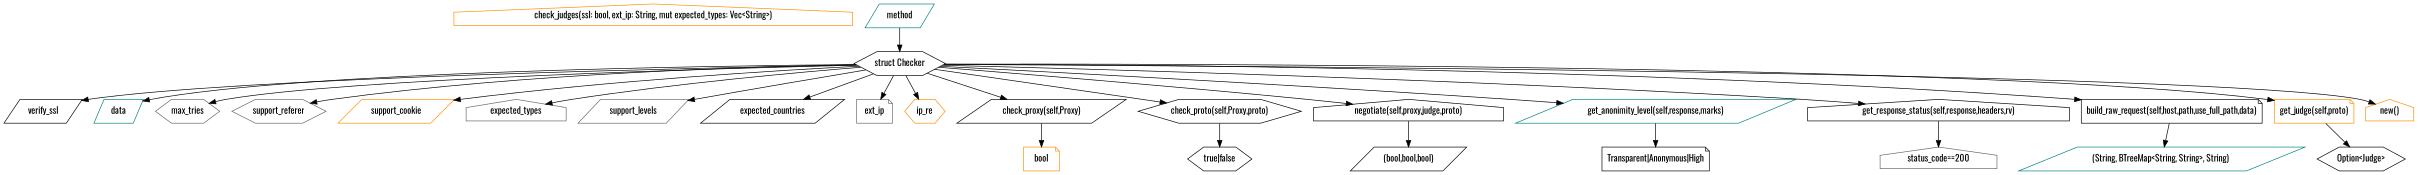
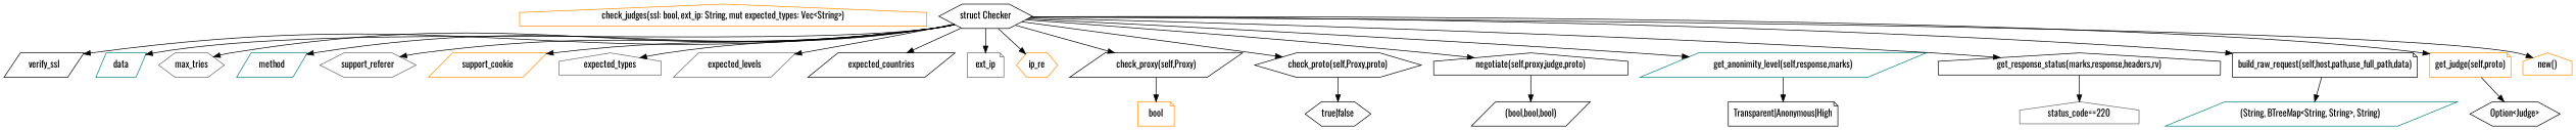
  digraph {
    fontname=Oswald
    rankdir=TB
    node [color=black fontname=Oswald shape=parallelogram]
    edge [fontname=Oswald]
    n1 [color=darkorange label="check_judges(ssl: bool, ext_ip: String, mut expected_types: Vec<String>)" shape=house]
    n2 [label="struct Checker" shape=hexagon]
    verify_ssl
    n4 [color=teal label=data]
    max_tries [color=gray40 shape=hexagon]
    method [color=teal]
    support_referer [color=gray40 shape=hexagon]
    support_cookie [color=darkorange]
    expected_types [color=gray40 shape=house]
-   expected_levels [color=gray40 label=support_levels]
+   expected_levels [color=gray40]
    expected_countries
    ext_ip [color=gray40 shape=note]
    ip_re [color=darkorange shape=hexagon]
    "check_proxy(self,Proxy)"
    "check_proto(self,Proxy,proto)" [shape=hexagon]
    "negotiate(self,proxy,judge,proto)" [shape=house]
    "get_anonimity_level(self,response,marks)" [color=teal]
-   "get_response_status(self,response,headers,rv)" [shape=house]
+   "get_response_status(self,response,headers,rv)" [shape=house label="get_response_status(marks,response,headers,rv)"]
    "build_raw_request(self,host,path,use_full_path,data)" [shape=note]
    "get_judge(self,proto)" [color=darkorange shape=note]
    "new()" [color=darkorange shape=house]
    bool [color=darkorange shape=note]
    "true|false" [shape=hexagon]
    "(bool,bool,bool)"
    "Transparent|Anonymous|High" [shape=note]
-   "status_code==200" [color=gray40 shape=house]
+   "status_code==200" [color=gray40 shape=house label="status_code==220"]
    "(String, BTreeMap<String, String>, String) " [color=teal]
    "Option<Judge>" [shape=hexagon]
    n2 -> verify_ssl
    n2 -> n4
    n2 -> max_tries
-   method -> n2
+   n2 -> method
    n2 -> support_referer
    n2 -> support_cookie
    n2 -> expected_types
    n2 -> expected_levels
    n2 -> expected_countries
    n2 -> ext_ip
    n2 -> ip_re
    n2 -> "check_proxy(self,Proxy)"
    n2 -> "check_proto(self,Proxy,proto)"
    n2 -> "negotiate(self,proxy,judge,proto)"
    n2 -> "get_anonimity_level(self,response,marks)"
    n2 -> "get_response_status(self,response,headers,rv)"
    n2 -> "build_raw_request(self,host,path,use_full_path,data)"
    n2 -> "get_judge(self,proto)"
    n2 -> "new()"
    "check_proxy(self,Proxy)" -> bool
    "check_proto(self,Proxy,proto)" -> "true|false"
    "negotiate(self,proxy,judge,proto)" -> "(bool,bool,bool)"
    "get_anonimity_level(self,response,marks)" -> "Transparent|Anonymous|High"
    "get_response_status(self,response,headers,rv)" -> "status_code==200"
    "build_raw_request(self,host,path,use_full_path,data)" -> "(String, BTreeMap<String, String>, String) "
    "get_judge(self,proto)" -> "Option<Judge>"
  }
